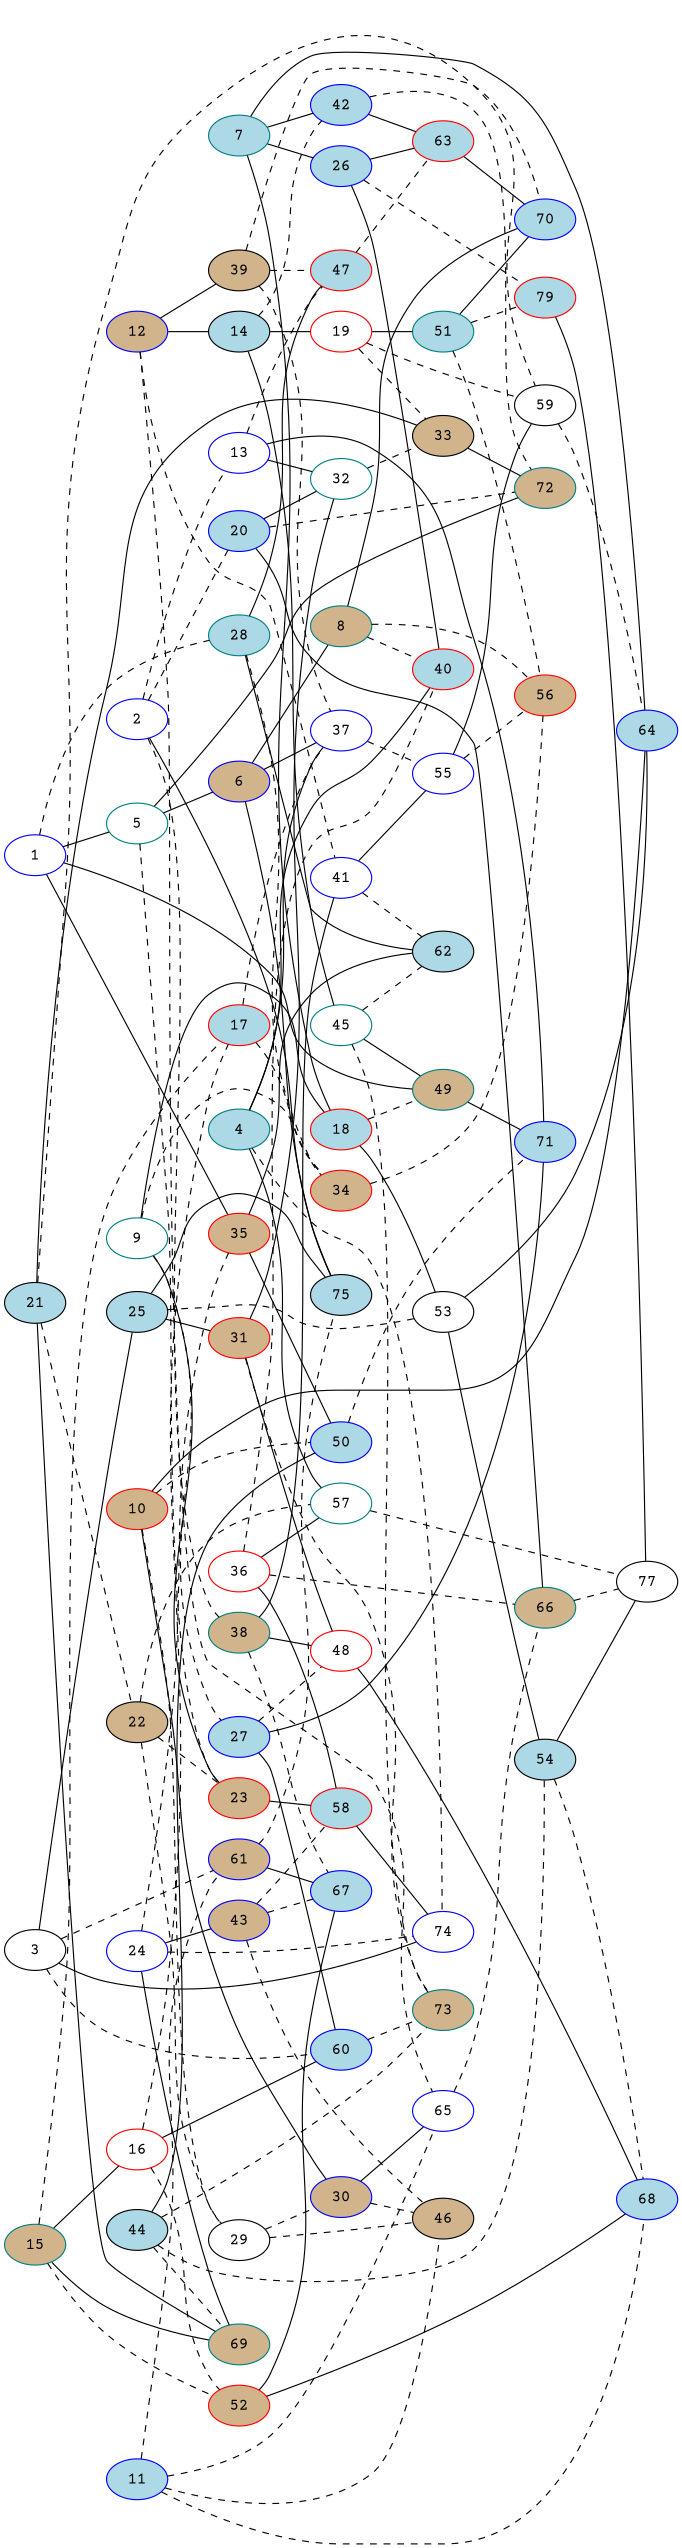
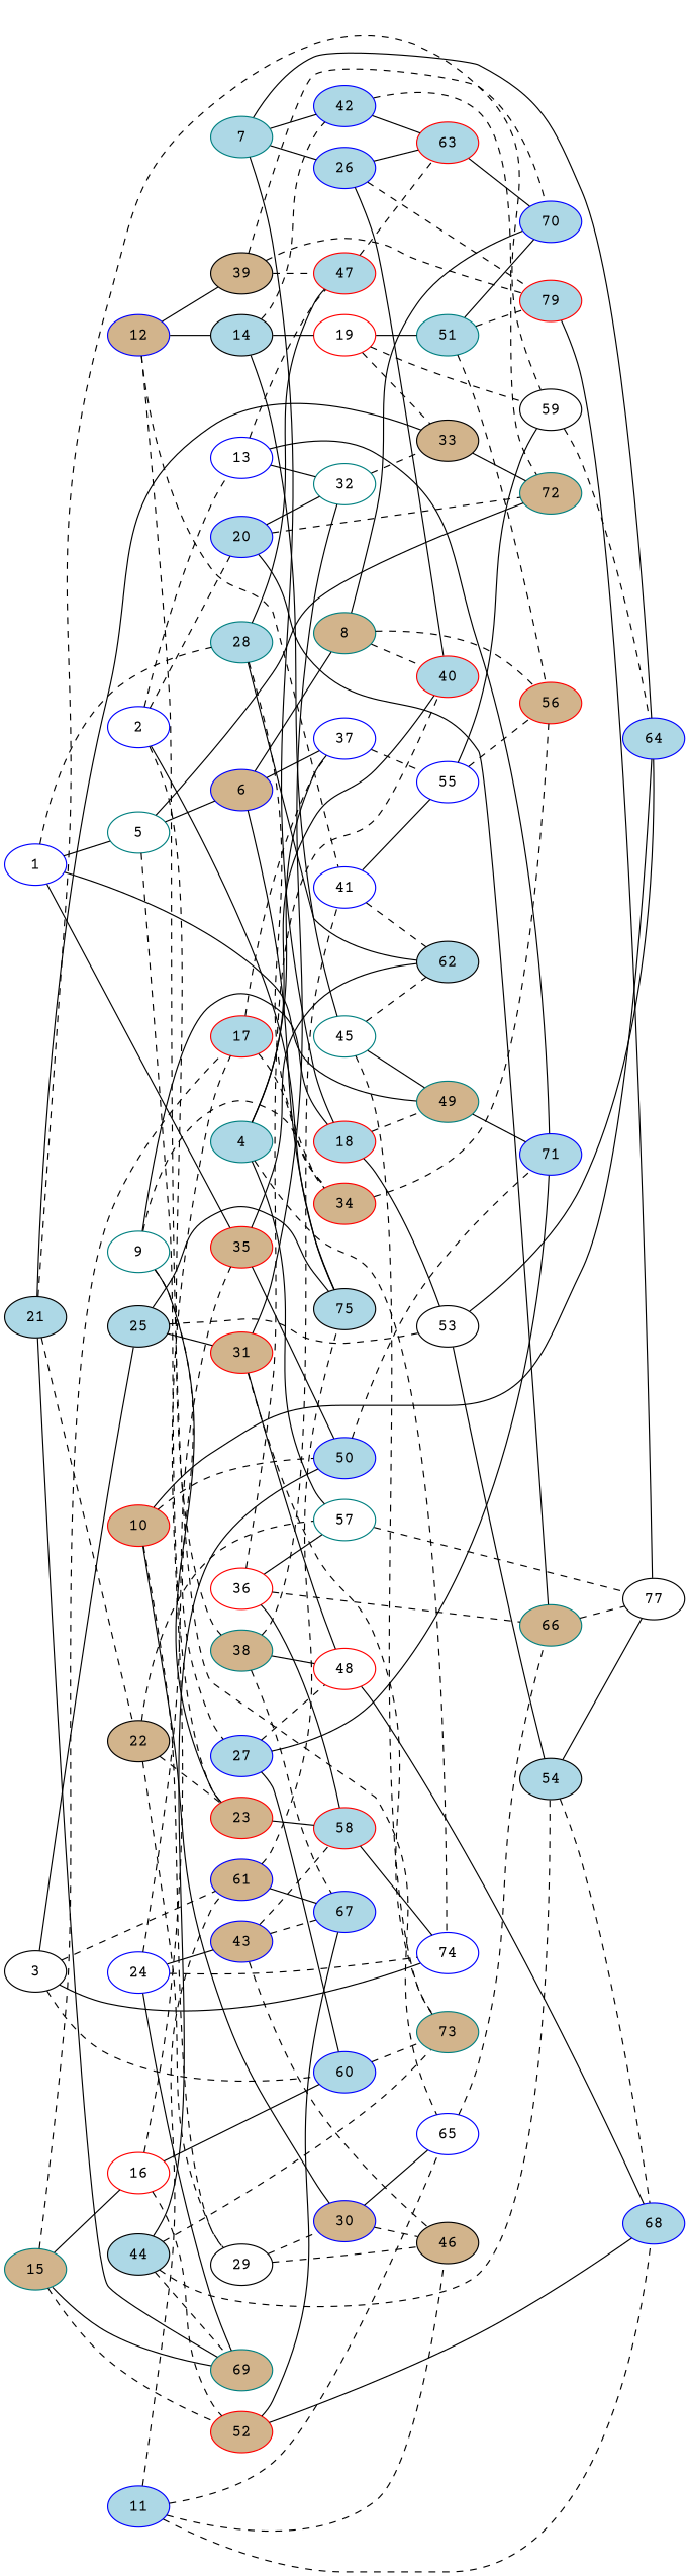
  graph {
    fontname="Courier Prime"
    rankdir=LR
    node [color=blue fillcolor=lightblue fontname="Courier Prime" style=filled]
    edge [fontname="Courier Prime" style=dashed]
    1 [fillcolor=white]
    5 [color=teal fillcolor=white]
    28 [color=teal]
    35 [color=red fillcolor=tan]
    49 [color=teal fillcolor=tan]
    6 [fillcolor=tan]
    23 [color=red fillcolor=tan]
    72 [color=teal fillcolor=tan]
    34 [color=red fillcolor=tan]
    47 [color=red]
    62 [color=black]
    50
    71
    2 [fillcolor=white]
    13 [fillcolor=white]
    20
    38 [color=teal fillcolor=tan]
    75 [color=black]
    32 [color=teal fillcolor=white]
    66 [color=teal fillcolor=tan]
    41 [fillcolor=white]
    48 [color=red fillcolor=white]
    67
    3 [color=black fillcolor=white]
    25 [color=black]
    60
    61 [fillcolor=tan]
    74 [fillcolor=white]
    53 [color=black fillcolor=white]
    31 [color=red fillcolor=tan]
    73 [color=teal fillcolor=tan]
    4 [color=teal]
    37 [fillcolor=white]
    40 [color=red]
    57 [color=teal fillcolor=white]
    55 [fillcolor=white]
    77 [color=black fillcolor=white]
    8 [color=teal fillcolor=tan]
    58 [color=red]
    56 [color=red fillcolor=tan]
    70
    7 [color=teal]
    18 [color=red]
    26
    42
    64
    63 [color=red]
    n48 [color=red label=79]
    9 [color=teal fillcolor=white]
    27
    10 [color=red fillcolor=tan]
    29 [color=black fillcolor=white]
    30 [fillcolor=tan]
    46 [color=black fillcolor=tan]
    65 [fillcolor=white]
    11
    68
    12 [fillcolor=tan]
    14 [color=black]
    39 [color=black fillcolor=tan]
    19 [color=red fillcolor=white]
    45 [color=teal fillcolor=white]
    33 [color=black fillcolor=tan]
    51 [color=teal]
    59 [color=black fillcolor=white]
    15 [color=teal fillcolor=tan]
    16 [color=red fillcolor=white]
    17 [color=red]
    52 [color=red fillcolor=tan]
    69 [color=teal fillcolor=tan]
    54 [color=black]
    21 [color=black]
    22 [color=black fillcolor=tan]
    24 [fillcolor=white]
    43 [fillcolor=tan]
    36 [color=red fillcolor=white]
    44 [color=black]
    1 -- 5 [style=solid]
    1 -- 28
    1 -- 35 [style=solid]
    1 -- 49 [style=solid]
    5 -- 6 [style=solid]
    5 -- 23
    5 -- 72 [style=solid]
    28 -- 34
    28 -- 47 [style=solid]
    28 -- 62 [style=solid]
    35 -- 62 [style=solid]
    35 -- 50 [style=solid]
    49 -- 71 [style=solid]
    6 -- 75 [style=solid]
    6 -- 37 [style=solid]
    6 -- 8 [style=solid]
    23 -- 58 [style=solid]
    34 -- 56
    47 -- 63
    50 -- 71
    2 -- 13
    2 -- 20
    2 -- 38
    2 -- 75 [style=solid]
    13 -- 47
    13 -- 71 [style=solid]
    13 -- 32 [style=solid]
    20 -- 72
    20 -- 32 [style=solid]
    20 -- 66 [style=solid]
-   38 -- 41 [style=solid]
+   38 -- 41
    38 -- 48 [style=solid]
    38 -- 67
    32 -- 33
    66 -- 77
    41 -- 62
    41 -- 55 [style=solid]
    48 -- 68 [style=solid]
    3 -- 25 [style=solid]
    3 -- 60
    3 -- 61
    3 -- 74 [style=solid]
    25 -- 75 [style=solid]
    25 -- 53
    25 -- 31 [style=solid]
    60 -- 73
    61 -- 75
    61 -- 67 [style=solid]
    53 -- 64 [style=solid]
    53 -- 54 [style=solid]
    31 -- 32 [style=solid]
    31 -- 48 [style=solid]
    31 -- 73
    4 -- 74
    4 -- 37 [style=solid]
    4 -- 40 [style=solid]
    4 -- 57 [style=solid]
    37 -- 55
    57 -- 77
    55 -- 56
    55 -- 59 [style=solid]
    8 -- 40
    8 -- 56
    8 -- 70 [style=solid]
    58 -- 74 [style=solid]
    7 -- 18 [style=solid]
    7 -- 26 [style=solid]
    7 -- 42 [style=solid]
    7 -- 64 [style=solid]
    18 -- 49
    18 -- 53 [style=solid]
    26 -- 40 [style=solid]
    26 -- 63 [style=solid]
    26 -- n48
    42 -- 72
    42 -- 63 [style=solid]
    63 -- 70 [style=solid]
    n48 -- 77 [style=solid]
    9 -- 23 [style=solid]
    9 -- 34
    9 -- 18 [style=solid]
    9 -- 27
    27 -- 71 [style=solid]
    27 -- 48
    27 -- 60 [style=solid]
    10 -- 50
    10 -- 64 [style=solid]
    10 -- 29
    10 -- 30 [style=solid]
    29 -- 30
    29 -- 46
    30 -- 46
    30 -- 65 [style=solid]
    65 -- 66
    11 -- 61
    11 -- 46
    11 -- 65
    11 -- 68
    12 -- 41
    12 -- 65
    12 -- 14 [style=solid]
    12 -- 39 [style=solid]
    14 -- 42
    14 -- 19 [style=solid]
    14 -- 45 [style=solid]
    39 -- 47
    39 -- 70
-   39 -- 37
+   39 -- n48
    19 -- 33
    19 -- 51 [style=solid]
    19 -- 59
    45 -- 49 [style=solid]
    45 -- 62
    45 -- 73
    33 -- 72 [style=solid]
    51 -- 56
    51 -- 70 [style=solid]
    51 -- n48
    59 -- 64
    15 -- 16 [style=solid]
    15 -- 17
    15 -- 52
    15 -- 69 [style=solid]
    16 -- 60 [style=solid]
    16 -- 17
    16 -- 52
    17 -- 34
    17 -- 37
    52 -- 67 [style=solid]
    52 -- 68 [style=solid]
    54 -- 77 [style=solid]
    54 -- 68
    21 -- 33 [style=solid]
    21 -- 59
    21 -- 69 [style=solid]
    21 -- 22
    22 -- 23
    22 -- 57
    22 -- 29
    24 -- 35
    24 -- 74
    24 -- 69 [style=solid]
    24 -- 43 [style=solid]
    43 -- 67
    43 -- 58
    43 -- 46
    36 -- 66
    36 -- 40
    36 -- 57 [style=solid]
    36 -- 58 [style=solid]
    44 -- 50 [style=solid]
    44 -- 73
    44 -- 69
    44 -- 54
  }
